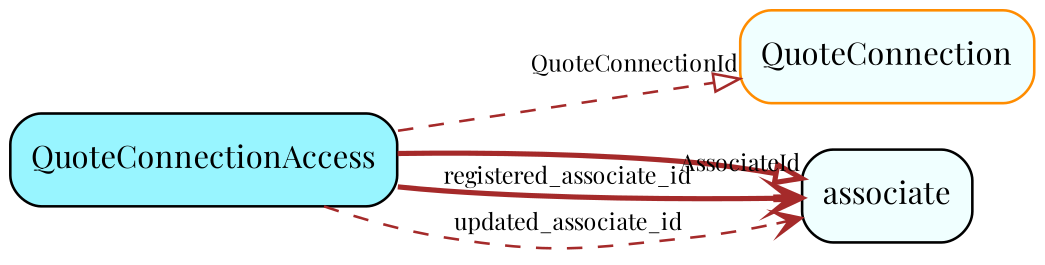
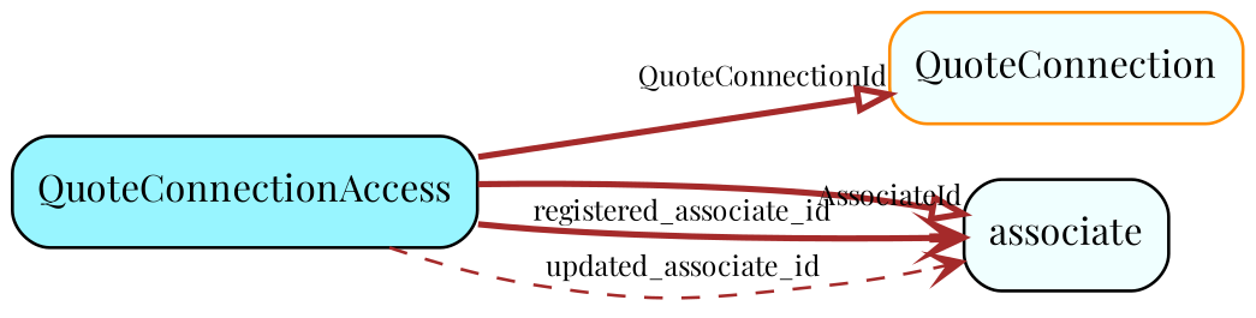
  digraph {
    fontname="Playfair Display"
    rankdir=LR
    node [color=black fillcolor=azure1 fontname="Playfair Display" fontsize=12 shape=box style="rounded, filled"]
    edge [arrowhead=onormal color=brown fontname="Playfair Display" fontsize=9 style=dashed]
    QuoteConnectionAccess [fillcolor=cadetblue1]
    QuoteConnection [color=darkorange]
    associate
-   QuoteConnectionAccess -> QuoteConnection [headlabel=QuoteConnectionId]
+   QuoteConnectionAccess -> QuoteConnection [headlabel=QuoteConnectionId style=bold]
    QuoteConnectionAccess -> associate [headlabel=AssociateId style=bold]
    QuoteConnectionAccess -> associate [arrowhead=vee label=registered_associate_id style=bold]
    QuoteConnectionAccess -> associate [arrowhead=vee label=updated_associate_id]
  }
